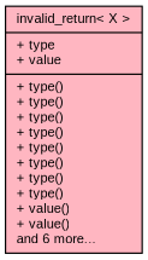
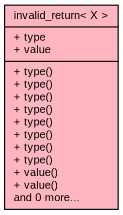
  digraph {
    fontname="Liberation Sans"
-   n1 [color=black fillcolor=lightpink fontcolor=black fontname="Liberation Sans" fontsize=10 height=0.2 label="{invalid_return\< X \>\n|+ type\l+ value\l|+ type()\l+ type()\l+ type()\l+ type()\l+ type()\l+ type()\l+ type()\l+ type()\l+ value()\l+ value()\land 6 more...\l}" shape=record style=filled width=0.4]
+   n1 [color=black fillcolor=lightpink fontcolor=black fontname="Liberation Sans" fontsize=10 height=0.2 label="{invalid_return\< X \>\n|+ type\l+ value\l|+ type()\l+ type()\l+ type()\l+ type()\l+ type()\l+ type()\l+ type()\l+ type()\l+ value()\l+ value()\land 0 more...\l}" shape=record style=filled width=0.4]
  }
